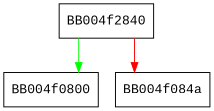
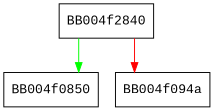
  digraph {
    fontname="Liberation Mono"
    splines=ortho
    node [fontname="Liberation Mono" shape=box]
    edge [fontname="Liberation Mono"]
    n1 [label=BB004f2840]
-   BB004f0850 [label=BB004f0800]
-   BB004f084a
+   BB004f0850
+   BB004f084a [label=BB004f094a]
    n1 -> BB004f0850 [color=green]
    n1 -> BB004f084a [color=red]
  }
